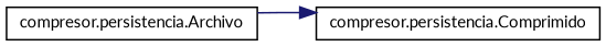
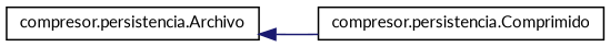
  digraph {
    rankdir=LR
    fontname=Lato
    node [color=black fillcolor=white fontname=Lato fontsize=10 shape=record style=filled]
    n1 [height=0.2 label="compresor.persistencia.Archivo" width=0.4]
    n2 [height=0.2 label="compresor.persistencia.Comprimido" width=0.4]
-   n2 -> n1 [color=midnightblue dir=back fontname=Lato fontsize=10 labelfontname=FreeSans labelfontsize=10 style=solid]
+   n1 -> n2 [color=midnightblue dir=back fontname=Lato fontsize=10 labelfontname=FreeSans labelfontsize=10 style=solid]
  }
